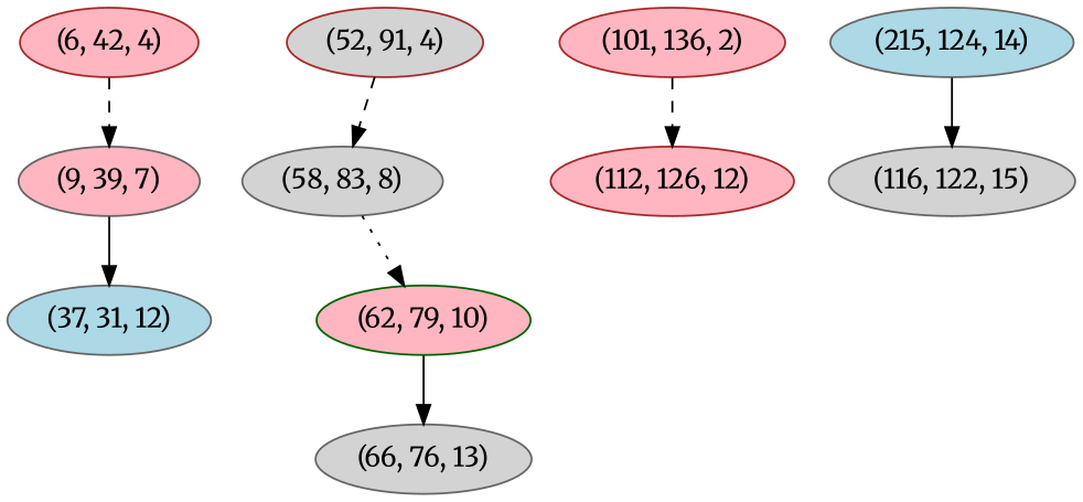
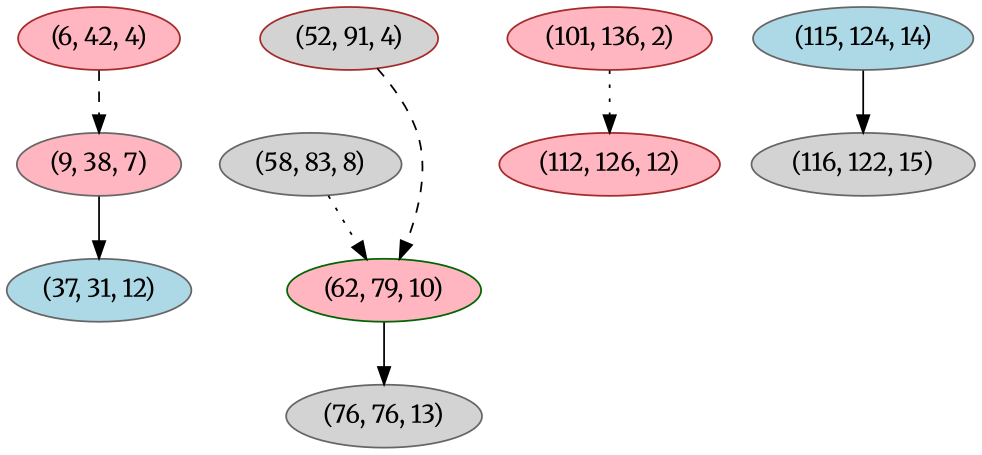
  digraph {
    fontname=Merriweather
    node [color=gray40 fillcolor=lightpink fontname=Merriweather style=filled]
    edge [fontname=Merriweather style=solid]
    "(6, 42, 4)" [color=brown]
-   "(9, 38, 7)" [label="(9, 39, 7)"]
+   "(9, 38, 7)"
    "(52, 91, 4)" [color=brown fillcolor=lightgrey]
    "(58, 83, 8)" [fillcolor=lightgrey]
    "(101, 136, 2)" [color=brown]
    "(112, 126, 12)" [color=brown]
    n7 [fillcolor=lightblue label="(37, 31, 12)"]
    "(62, 79, 10)" [color=darkgreen]
-   "(66, 76, 13)" [fillcolor=lightgrey]
-   "(115, 124, 14)" [fillcolor=lightblue label="(215, 124, 14)"]
+   "(66, 76, 13)" [fillcolor=lightgrey label="(76, 76, 13)"]
+   "(115, 124, 14)" [fillcolor=lightblue]
    "(116, 122, 15)" [fillcolor=lightgrey]
    "(6, 42, 4)" -> "(9, 38, 7)" [style=dashed]
    "(9, 38, 7)" -> n7
-   "(52, 91, 4)" -> "(58, 83, 8)" [style=dashed]
+   "(52, 91, 4)" -> "(62, 79, 10)" [style=dashed]
    "(58, 83, 8)" -> "(62, 79, 10)" [style=dotted]
-   "(101, 136, 2)" -> "(112, 126, 12)" [style=dashed]
+   "(101, 136, 2)" -> "(112, 126, 12)" [style=dotted]
    "(62, 79, 10)" -> "(66, 76, 13)"
    "(115, 124, 14)" -> "(116, 122, 15)"
  }
